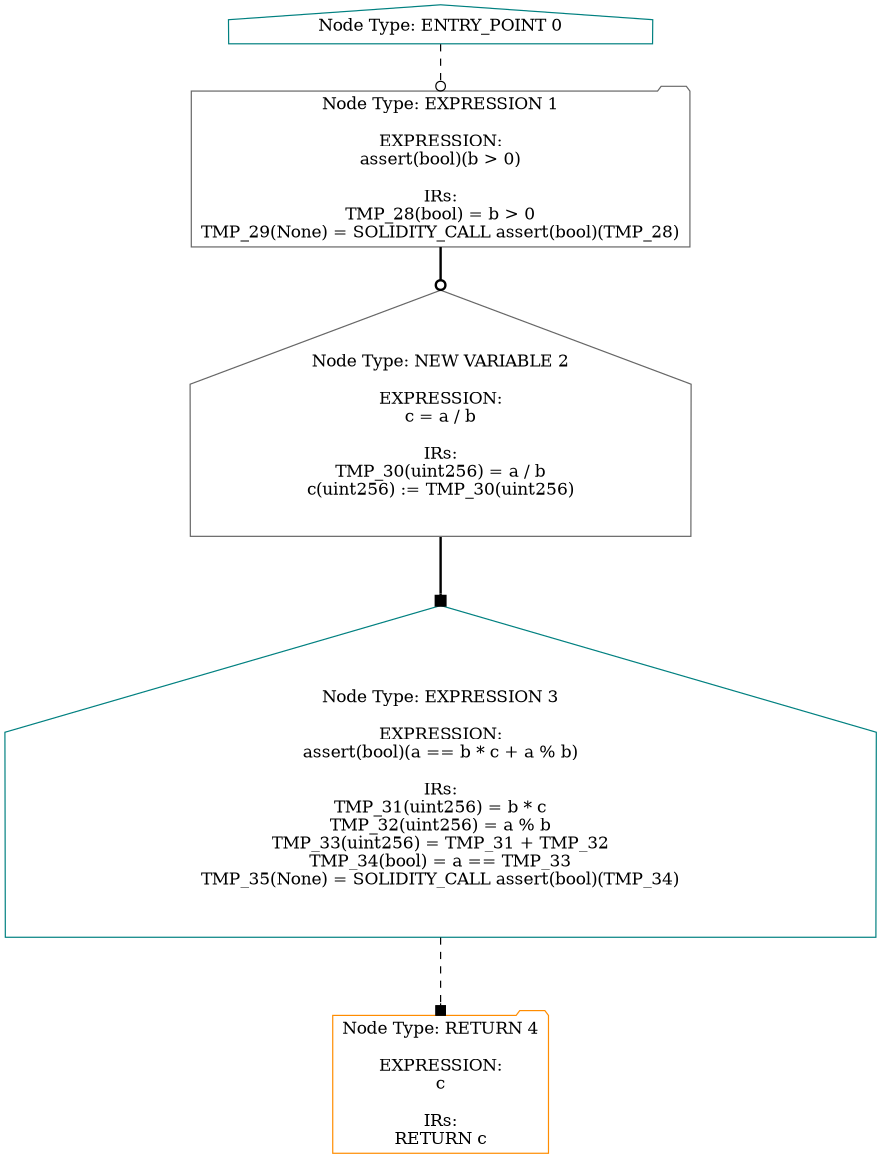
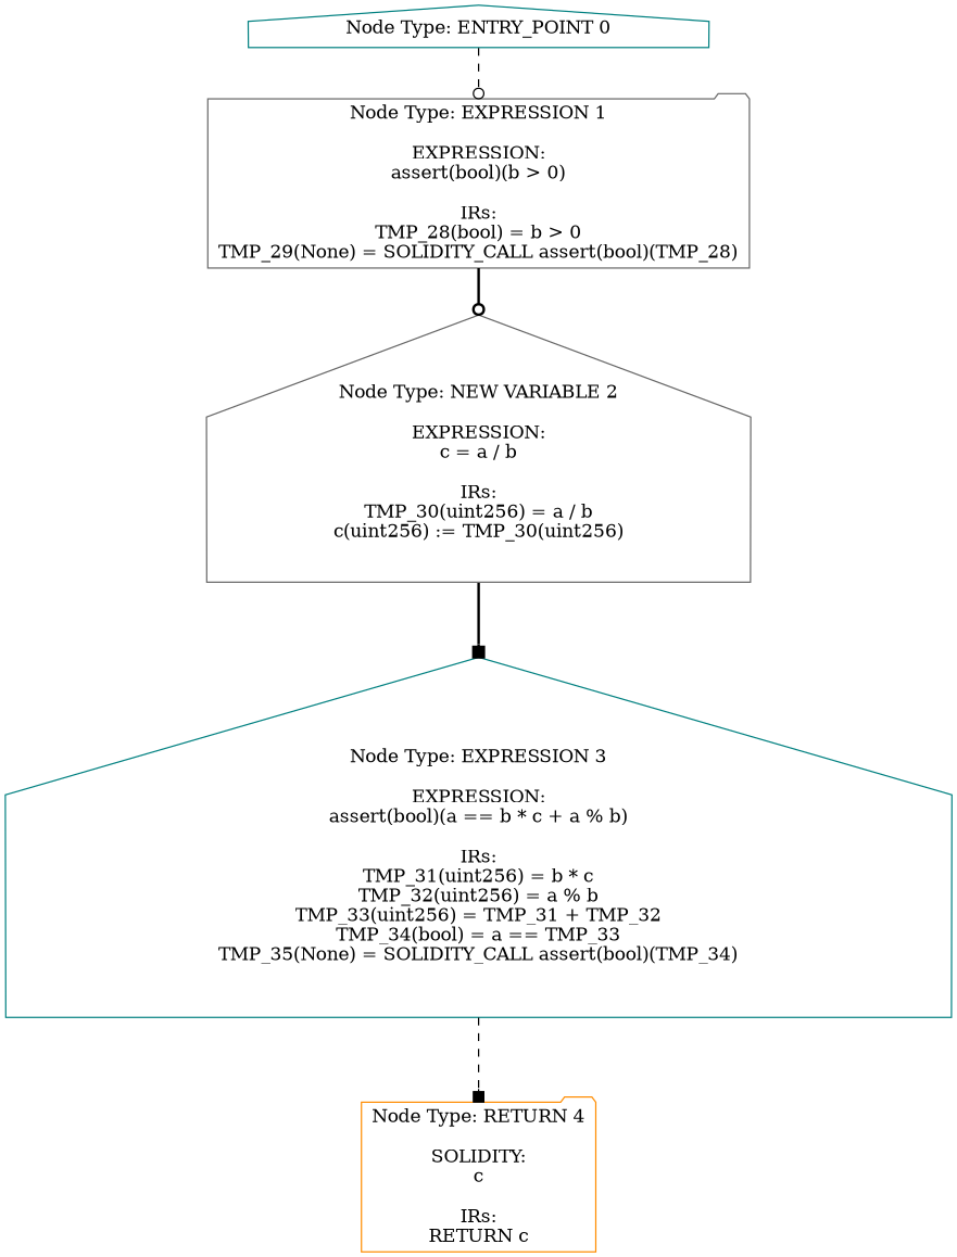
  digraph {
    node [color=teal shape=house]
    edge [style=dashed arrowhead=odot]
    n1 [label="Node Type: ENTRY_POINT 0\n"]
    n2 [label="Node Type: EXPRESSION 1\n\nEXPRESSION:\nassert(bool)(b > 0)\n\nIRs:\nTMP_28(bool) = b > 0\nTMP_29(None) = SOLIDITY_CALL assert(bool)(TMP_28)" color=gray40 shape=folder]
    n3 [label="Node Type: NEW VARIABLE 2\n\nEXPRESSION:\nc = a / b\n\nIRs:\nTMP_30(uint256) = a / b\nc(uint256) := TMP_30(uint256)" color=gray40]
    n4 [label="Node Type: EXPRESSION 3\n\nEXPRESSION:\nassert(bool)(a == b * c + a % b)\n\nIRs:\nTMP_31(uint256) = b * c\nTMP_32(uint256) = a % b\nTMP_33(uint256) = TMP_31 + TMP_32\nTMP_34(bool) = a == TMP_33\nTMP_35(None) = SOLIDITY_CALL assert(bool)(TMP_34)"]
-   n5 [label="Node Type: RETURN 4\n\nEXPRESSION:\nc\n\nIRs:\nRETURN c" color=darkorange shape=folder]
+   n5 [label="Node Type: RETURN 4\n\nSOLIDITY:\nc\n\nIRs:\nRETURN c" color=darkorange shape=folder]
    n1 -> n2
    n2 -> n3 [style=bold]
    n3 -> n4 [style=bold arrowhead=box]
    n4 -> n5 [arrowhead=box]
  }
